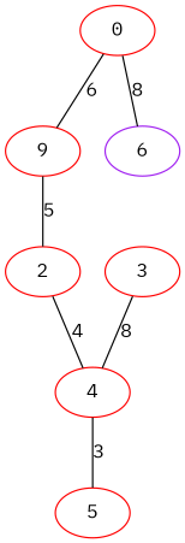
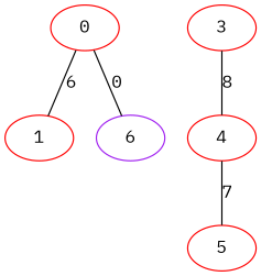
  graph {
    fontname="IBM Plex Mono"
    node [color=red fontname="IBM Plex Mono" weight=1]
    edge [fontname="IBM Plex Mono"]
    0
-   1 [label=9]
+   1
    6 [color=purple weight=4]
-   2
    4
    3
    5
    0 -- 1 [label=6]
-   0 -- 6 [label=8]
-   1 -- 2 [label=5]
-   2 -- 4 [label=4]
-   4 -- 5 [label=3]
+   0 -- 6 [label=0]
+   4 -- 5 [label=7]
    3 -- 4 [label=8]
  }
